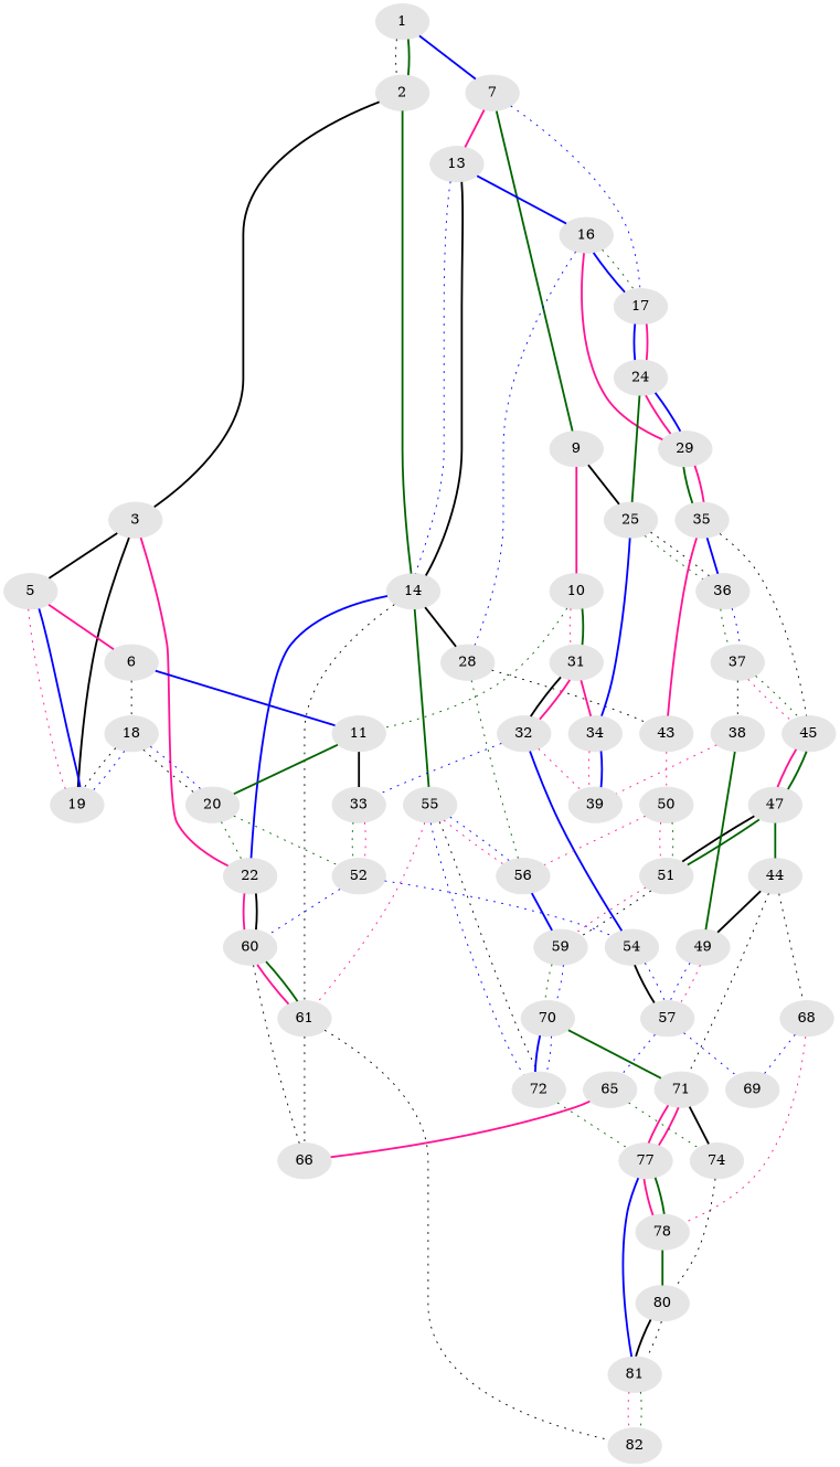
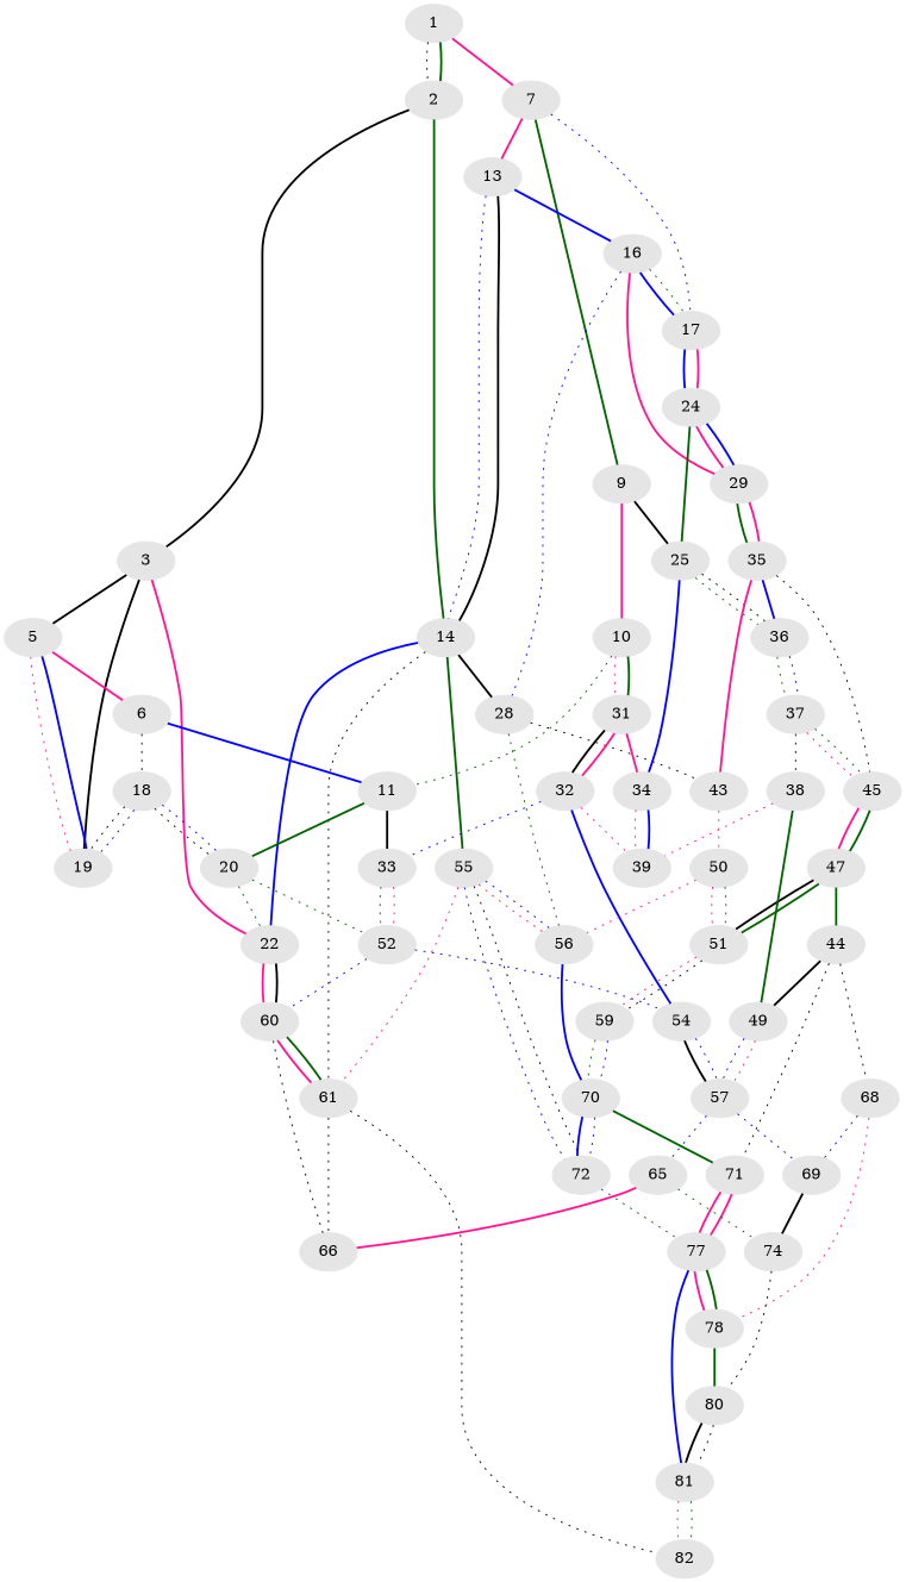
  graph {
    node [color=gray90 style=filled]
    edge [color=deeppink style=dotted]
    1
    2
    7 [super="+8"]
    3 [super="+4"]
    14 [super="+15"]
    9
    13
    17
    5
    19
    22 [super="+23"]
    28 [super="+42"]
    55
    61 [super="+62"]
    6 [super="+12"]
    60 [super="+63"]
    11 [super="+30"]
    18
    20 [super="+21"]
    33
    10
    25 [super="+26"]
    16 [super="+27"]
    24
    31
    34
    36
    32 [super="+41"]
    52 [super="+53"]
    29
    43
    56 [super="+58"]
    72
    66 [super="+79"]
    82
    35 [super="+44"]
    54
    39 [super="+40"]
    37
    50
    59
    45
    57 [super="+64"]
    47
    38 [super="+46"]
    49
    51
    n48 [label=44 super="+67"]
    68 [super="+76"]
    71
    69 [super="+73"]
    78
    77 [super="+84"]
    65
    70
    74 [super="+75"]
    80 [super="+83"]
    81
    1 -- 2 [color=black]
    1 -- 2 [color=darkgreen style=bold]
-   1 -- 7 [color=blue style=bold]
+   1 -- 7 [style=bold]
    2 -- 3 [color=black style=bold]
    2 -- 14 [color=darkgreen style=bold]
    7 -- 9 [color=darkgreen style=bold]
    7 -- 13 [style=bold]
    7 -- 17 [color=blue]
    3 -- 5 [color=black style=bold]
    3 -- 19 [color=black style=bold]
    3 -- 22 [style=bold]
    14 -- 22 [color=blue style=bold]
    14 -- 28 [color=black style=bold]
    14 -- 55 [color=darkgreen style=bold]
    14 -- 61 [color=black]
    9 -- 10 [style=bold]
    9 -- 25 [color=black style=bold]
    13 -- 14 [color=blue]
    13 -- 14 [color=black style=bold]
    13 -- 16 [color=blue style=bold]
    17 -- 24 [color=blue style=bold]
    17 -- 24 [style=bold]
    5 -- 19
    5 -- 19 [color=blue style=bold]
    5 -- 6 [style=bold]
    22 -- 60 [style=bold]
    22 -- 60 [color=black style=bold]
    28 -- 43 [color=black]
    28 -- 56 [color=darkgreen]
    55 -- 61
    55 -- 56
    55 -- 56 [color=blue]
    55 -- 72 [color=blue]
    55 -- 72 [color=black]
    61 -- 66 [color=black]
    61 -- 82 [color=black]
    6 -- 11 [color=blue style=bold]
    6 -- 18 [color=black]
    60 -- 61 [style=bold]
    60 -- 61 [color=darkgreen style=bold]
    60 -- 66 [color=black]
    11 -- 20 [color=darkgreen style=bold]
    11 -- 33 [color=black style=bold]
    18 -- 19 [color=black]
    18 -- 19 [color=blue]
    18 -- 20 [color=black]
    18 -- 20 [color=blue]
    20 -- 22 [color=darkgreen]
    20 -- 52 [color=darkgreen]
    33 -- 52 [color=darkgreen]
    33 -- 52
    10 -- 11 [color=darkgreen]
    10 -- 31
    10 -- 31 [color=darkgreen style=bold]
    25 -- 34 [color=blue style=bold]
    25 -- 36 [color=darkgreen]
    25 -- 36 [color=black]
    16 -- 17 [color=blue style=bold]
    16 -- 17 [color=darkgreen]
    16 -- 28 [color=blue]
    16 -- 29 [style=bold]
    24 -- 25 [color=darkgreen style=bold]
    24 -- 29 [style=bold]
    24 -- 29 [color=blue style=bold]
    31 -- 34 [style=bold]
    31 -- 32 [color=black style=bold]
    31 -- 32 [style=bold]
    34 -- 39
    34 -- 39 [color=blue style=bold]
    36 -- 37 [color=darkgreen]
    36 -- 37 [color=blue]
    32 -- 33 [color=blue]
    32 -- 54 [color=blue style=bold]
    32 -- 39
    52 -- 60 [color=blue]
    52 -- 54 [color=blue]
    29 -- 35 [color=darkgreen style=bold]
    29 -- 35 [style=bold]
    43 -- 50
-   56 -- 59 [color=blue style=bold]
+   56 -- 70 [color=blue style=bold]
    72 -- 77 [color=darkgreen]
    35 -- 36 [color=blue style=bold]
    35 -- 43 [style=bold]
    35 -- 45 [color=black]
    54 -- 57 [color=black style=bold]
    54 -- 57 [color=blue]
    37 -- 45
    37 -- 45 [color=darkgreen]
    37 -- 38 [color=black]
    50 -- 56
    50 -- 51
    50 -- 51 [color=darkgreen]
    59 -- 70 [color=darkgreen]
    59 -- 70 [color=blue]
    45 -- 47 [style=bold]
    45 -- 47 [color=darkgreen style=bold]
    57 -- 69 [color=blue]
    57 -- 65 [color=blue]
    47 -- 51 [color=black style=bold]
    47 -- 51 [color=darkgreen style=bold]
    47 -- n48 [color=darkgreen style=bold]
    38 -- 39 [weight=2]
    38 -- 49 [color=darkgreen style=bold]
    49 -- 57 [color=blue]
    49 -- 57
    51 -- 59
    51 -- 59 [color=black]
    n48 -- 49 [color=black style=bold]
    n48 -- 68 [color=black]
    n48 -- 71 [color=black]
    68 -- 69 [color=blue weight=2]
    68 -- 78
    71 -- 77 [style=bold]
    71 -- 77 [style=bold]
-   71 -- 74 [color=black style=bold]
+   69 -- 74 [color=black style=bold]
    78 -- 80 [color=darkgreen style=bold]
    77 -- 78 [style=bold]
    77 -- 78 [color=darkgreen style=bold]
    77 -- 81 [color=blue style=bold]
    65 -- 66 [style=bold]
    65 -- 74 [color=darkgreen]
    70 -- 72 [color=blue style=bold]
    70 -- 72 [color=blue]
    70 -- 71 [color=darkgreen style=bold]
    74 -- 80 [color=black weight=2]
    80 -- 81 [color=black style=bold]
    80 -- 81 [color=black]
    81 -- 82
    81 -- 82 [color=darkgreen]
  }
